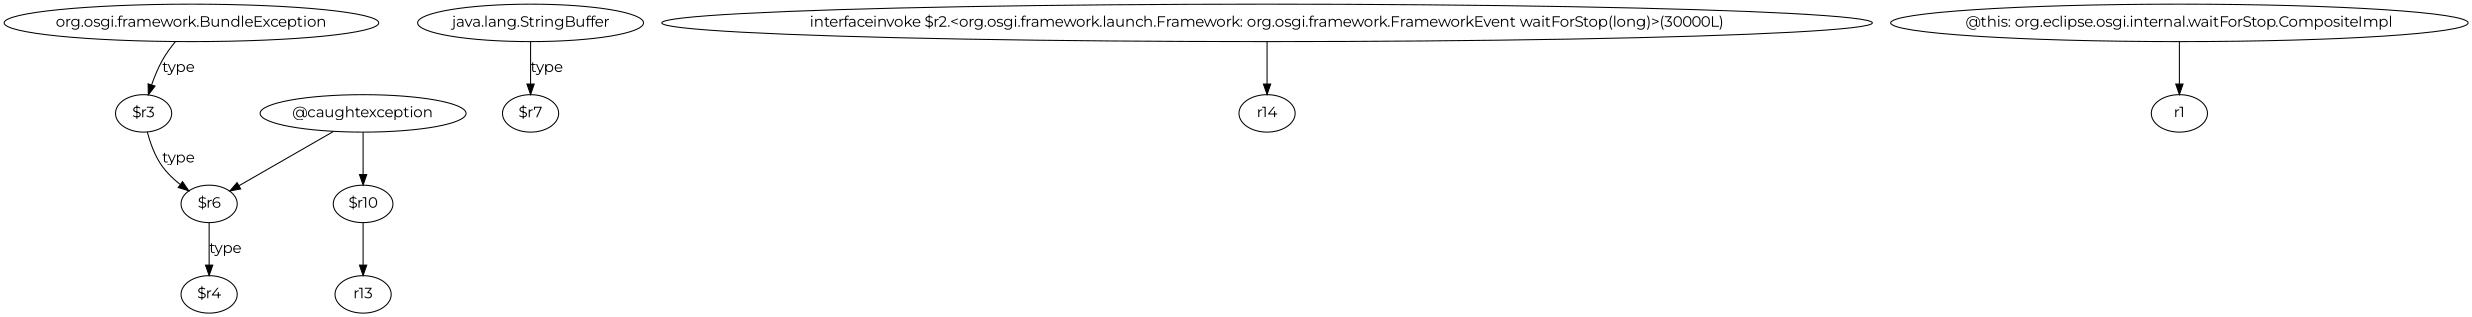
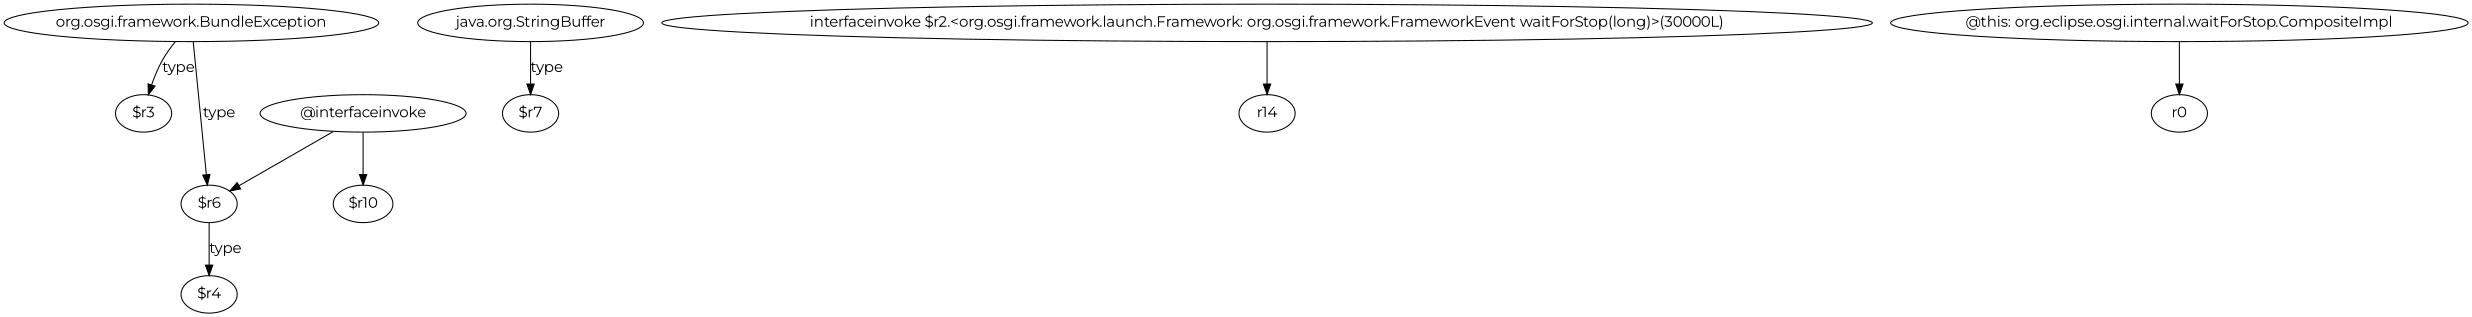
  digraph {
    fontname=Montserrat
    node [fontname=Montserrat]
    edge [fontname=Montserrat]
    n1 [label="org.osgi.framework.BundleException"]
    n2 [label="$r3"]
    n3 [label="$r6"]
    n4 [label="$r4"]
-   n5 [label="java.lang.StringBuffer"]
+   n5 [label="java.org.StringBuffer"]
    n6 [label="$r7"]
    n7 [label="$r10"]
-   n8 [label=r13]
    n9 [label="interfaceinvoke $r2.<org.osgi.framework.launch.Framework: org.osgi.framework.FrameworkEvent waitForStop(long)>(30000L)"]
    n10 [label=r14]
    n11 [label="@this: org.eclipse.osgi.internal.waitForStop.CompositeImpl"]
-   n12 [label=r1]
-   n13 [label="@caughtexception"]
+   n12 [label=r0]
+   n13 [label="@interfaceinvoke"]
    n1 -> n2 [label=type]
-   n2 -> n3 [label=type]
+   n1 -> n3 [label=type]
    n3 -> n4 [label=type]
    n5 -> n6 [label=type]
-   n7 -> n8
    n9 -> n10
    n11 -> n12
    n13 -> n3
    n13 -> n7
  }
